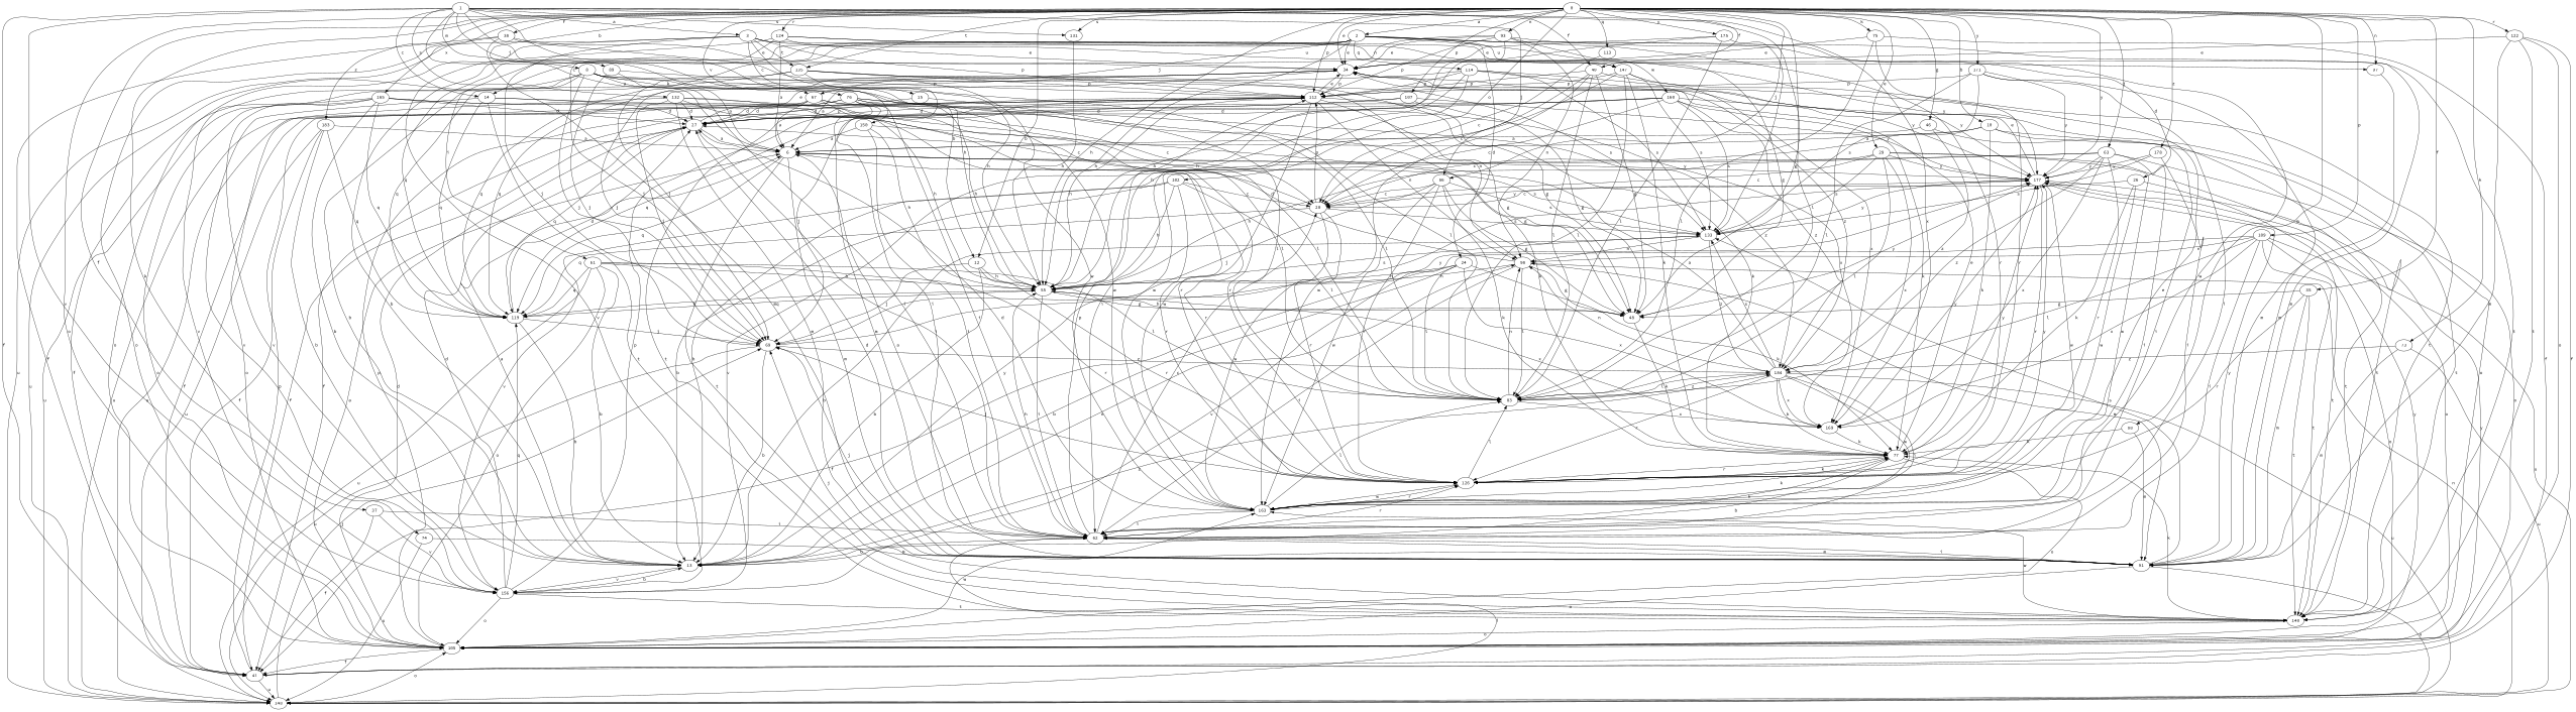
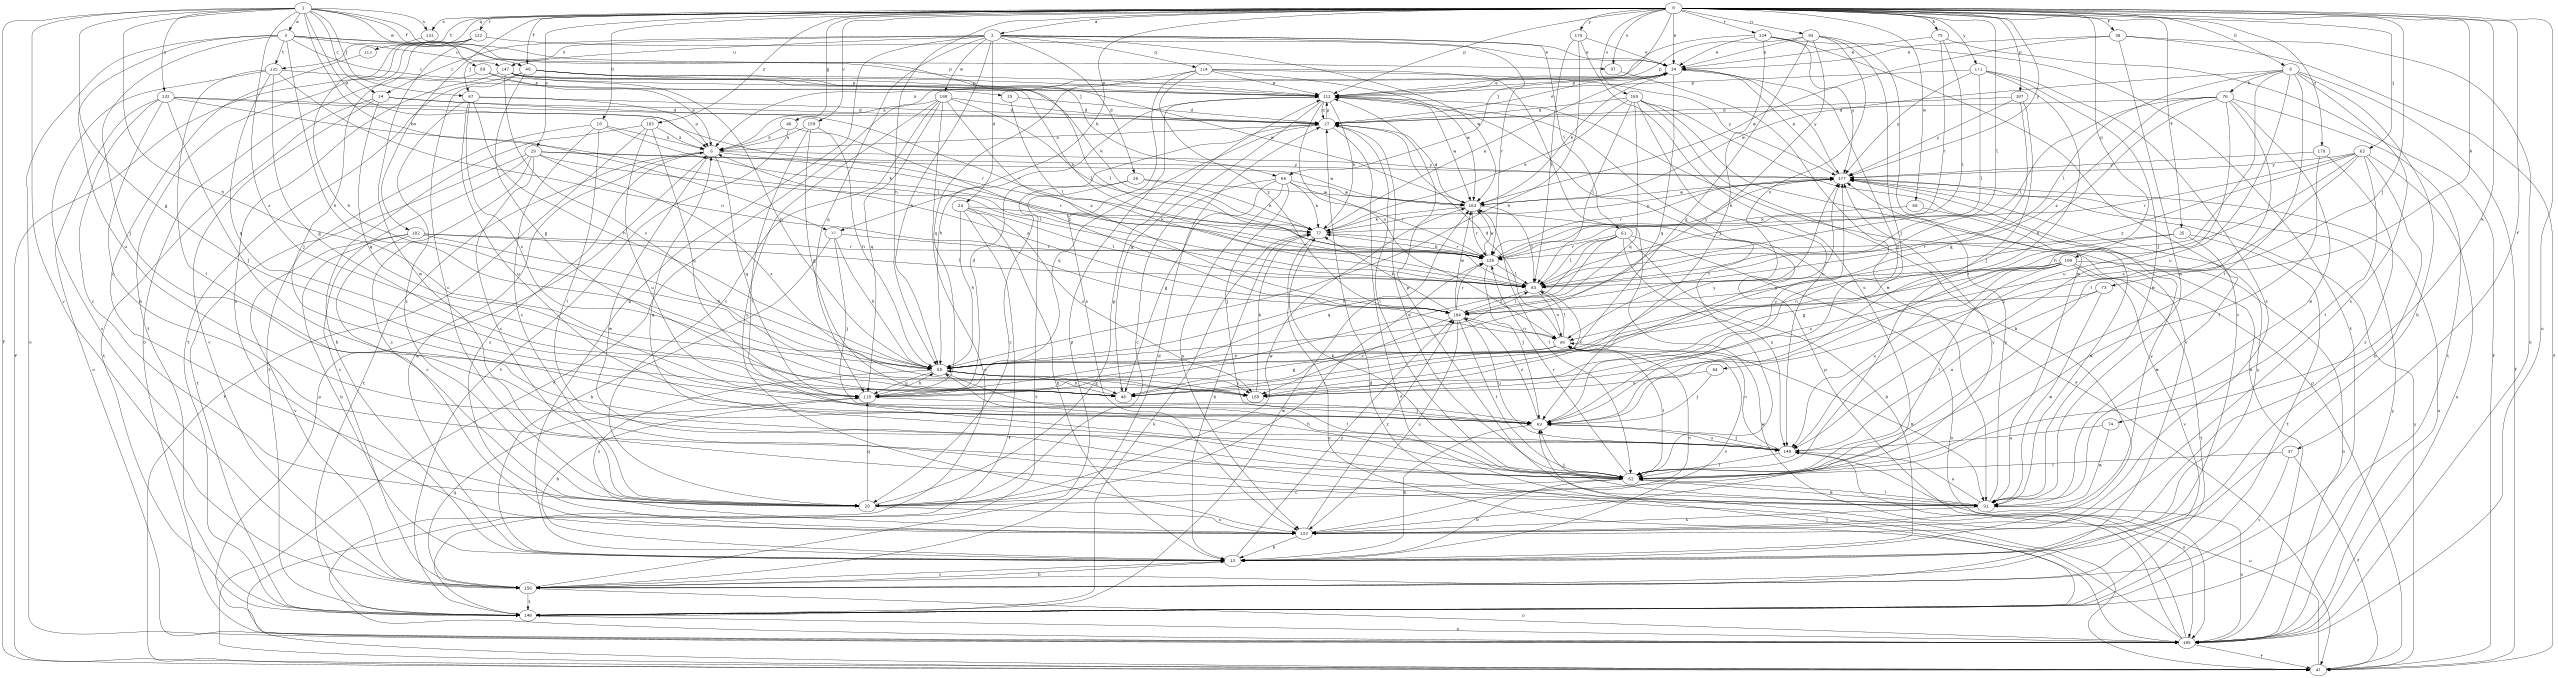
  strict digraph {
    fontname="Source Code Pro"
    node [fontname="Source Code Pro"]
    edge [fontname="Source Code Pro"]
    0
    2
    8
    10
    12
    29
    34
    35
    37
    38
    40
    46
    55
    63
+   64
    66
    73
    74
    75
    83
    88
    93
    97
    102
    105
    107
    109
    112
    113
    122
    124
    131
    135
    150
    165
    171
    175
    177
    178
    183
    14
    67
    13
    24
    26
    61
    114
    119
    126
    147
    160
    163
    41
    69
    148
    133
    62
    76
    6
    140
    20
    77
    156
    169
    48
    91
    184
    98
    27
    1
    3
    89
    132
    15
    0 -> 2 [label=a]
    0 -> 8 [label=b]
    0 -> 10 [label=b]
    0 -> 12 [label=b]
    0 -> 29 [label=e]
    0 -> 34 [label=e]
    0 -> 35 [label=f]
    0 -> 37 [label=f]
    0 -> 38 [label=f]
    0 -> 40 [label=f]
    0 -> 46 [label=g]
    0 -> 55 [label=h]
    0 -> 63 [label=j]
+   0 -> 64 [label=j]
    0 -> 66 [label=j]
    0 -> 73 [label=k]
    0 -> 74 [label=k]
    0 -> 75 [label=k]
    0 -> 83 [label=l]
    0 -> 88 [label=m]
    0 -> 93 [label=n]
    0 -> 97 [label=n]
    0 -> 102 [label=o]
    0 -> 105 [label=o]
    0 -> 107 [label=p]
    0 -> 109 [label=p]
    0 -> 112 [label=p]
    0 -> 113 [label=q]
    0 -> 122 [label=r]
    0 -> 124 [label=r]
    0 -> 131 [label=s]
    0 -> 135 [label=t]
    0 -> 150 [label=v]
    0 -> 165 [label=x]
    0 -> 171 [label=y]
    0 -> 175 [label=y]
    0 -> 177 [label=y]
    0 -> 178 [label=z]
    0 -> 183 [label=z]
    2 -> 34 [label=e]
    2 -> 55 [label=h]
    2 -> 14 [label=c]
    2 -> 67 [label=j]
    2 -> 13 [label=b]
    2 -> 24 [label=d]
    2 -> 26 [label=d]
    2 -> 61 [label=i]
    2 -> 114 [label=q]
    2 -> 119 [label=q]
    2 -> 126 [label=r]
    2 -> 147 [label=u]
    2 -> 160 [label=w]
    2 -> 163 [label=w]
    8 -> 83 [label=l]
    8 -> 13 [label=b]
    8 -> 163 [label=w]
    8 -> 41 [label=f]
    8 -> 69 [label=j]
    8 -> 148 [label=u]
    8 -> 133 [label=s]
    8 -> 62 [label=i]
    8 -> 76 [label=k]
    10 -> 62 [label=i]
    10 -> 6 [label=a]
    10 -> 140 [label=t]
    10 -> 20 [label=c]
    10 -> 77 [label=k]
    12 -> 55 [label=h]
    12 -> 13 [label=b]
    12 -> 126 [label=r]
    12 -> 69 [label=j]
    29 -> 83 [label=l]
    29 -> 177 [label=y]
    29 -> 163 [label=w]
    29 -> 133 [label=s]
    29 -> 140 [label=t]
    29 -> 20 [label=c]
    29 -> 156 [label=v]
    29 -> 169 [label=x]
    34 -> 112 [label=p]
    34 -> 177 [label=y]
    34 -> 119 [label=q]
    34 -> 69 [label=j]
    34 -> 6 [label=a]
    35 -> 126 [label=r]
    35 -> 140 [label=t]
    35 -> 48 [label=g]
    35 -> 91 [label=m]
    37 -> 41 [label=f]
    37 -> 62 [label=i]
    37 -> 156 [label=v]
    38 -> 34 [label=e]
    38 -> 105 [label=o]
    38 -> 163 [label=w]
    38 -> 41 [label=f]
    38 -> 91 [label=m]
    40 -> 83 [label=l]
    40 -> 112 [label=p]
    40 -> 163 [label=w]
    40 -> 140 [label=t]
    40 -> 20 [label=c]
    40 -> 48 [label=g]
    46 -> 6 [label=a]
    46 -> 140 [label=t]
    46 -> 184 [label=z]
    55 -> 119 [label=q]
    55 -> 133 [label=s]
    55 -> 62 [label=i]
    55 -> 169 [label=x]
    55 -> 48 [label=g]
    63 -> 55 [label=h]
    63 -> 105 [label=o]
    63 -> 177 [label=y]
    63 -> 13 [label=b]
    63 -> 126 [label=r]
    63 -> 62 [label=i]
    63 -> 169 [label=x]
    63 -> 184 [label=z]
+   64 -> 69 [label=j]
+   64 -> 169 [label=x]
    66 -> 126 [label=r]
    66 -> 163 [label=w]
    66 -> 69 [label=j]
    66 -> 133 [label=s]
    66 -> 20 [label=c]
    66 -> 77 [label=k]
    66 -> 48 [label=g]
    73 -> 148 [label=u]
    73 -> 91 [label=m]
    73 -> 184 [label=z]
    74 -> 148 [label=u]
    74 -> 91 [label=m]
    75 -> 34 [label=e]
    75 -> 83 [label=l]
    75 -> 126 [label=r]
    75 -> 41 [label=f]
    83 -> 169 [label=x]
    83 -> 184 [label=z]
    83 -> 98 [label=n]
    88 -> 77 [label=k]
    88 -> 91 [label=m]
    93 -> 34 [label=e]
    93 -> 55 [label=h]
    93 -> 112 [label=p]
    93 -> 69 [label=j]
    93 -> 48 [label=g]
    93 -> 91 [label=m]
    93 -> 98 [label=n]
    97 -> 91 [label=m]
    102 -> 55 [label=h]
    102 -> 83 [label=l]
    102 -> 13 [label=b]
    102 -> 126 [label=r]
    102 -> 20 [label=c]
    102 -> 156 [label=v]
    105 -> 112 [label=p]
    105 -> 177 [label=y]
    105 -> 163 [label=w]
    105 -> 41 [label=f]
    105 -> 6 [label=a]
    105 -> 27 [label=d]
    107 -> 177 [label=y]
    107 -> 69 [label=j]
    107 -> 48 [label=g]
    107 -> 27 [label=d]
    109 -> 83 [label=l]
    109 -> 105 [label=o]
    109 -> 148 [label=u]
    109 -> 62 [label=i]
    109 -> 140 [label=t]
    109 -> 156 [label=v]
    109 -> 169 [label=x]
    109 -> 98 [label=n]
    112 -> 34 [label=e]
    112 -> 55 [label=h]
    112 -> 163 [label=w]
    112 -> 41 [label=f]
    112 -> 77 [label=k]
    112 -> 48 [label=g]
    112 -> 98 [label=n]
    112 -> 27 [label=d]
    113 -> 20 [label=c]
    122 -> 34 [label=e]
    122 -> 105 [label=o]
    122 -> 41 [label=f]
    122 -> 140 [label=t]
    122 -> 91 [label=m]
    124 -> 34 [label=e]
    124 -> 177 [label=y]
    124 -> 69 [label=j]
    124 -> 6 [label=a]
    124 -> 140 [label=t]
    124 -> 156 [label=v]
    131 -> 55 [label=h]
    135 -> 112 [label=p]
    135 -> 119 [label=q]
    135 -> 62 [label=i]
    135 -> 156 [label=v]
    135 -> 48 [label=g]
    135 -> 98 [label=n]
    150 -> 55 [label=h]
    150 -> 62 [label=i]
    150 -> 6 [label=a]
    150 -> 48 [label=g]
    165 -> 83 [label=l]
    165 -> 105 [label=o]
    165 -> 13 [label=b]
    165 -> 119 [label=q]
    165 -> 148 [label=u]
    165 -> 77 [label=k]
    165 -> 156 [label=v]
    165 -> 27 [label=d]
    171 -> 83 [label=l]
    171 -> 112 [label=p]
    171 -> 177 [label=y]
    171 -> 133 [label=s]
    171 -> 62 [label=i]
    171 -> 91 [label=m]
    175 -> 34 [label=e]
    175 -> 55 [label=h]
    175 -> 83 [label=l]
    175 -> 133 [label=s]
    177 -> 34 [label=e]
    177 -> 105 [label=o]
    177 -> 126 [label=r]
    177 -> 163 [label=w]
    178 -> 177 [label=y]
    178 -> 133 [label=s]
    178 -> 62 [label=i]
    183 -> 13 [label=b]
    183 -> 119 [label=q]
    183 -> 41 [label=f]
    183 -> 148 [label=u]
    183 -> 6 [label=a]
    14 -> 119 [label=q]
    14 -> 126 [label=r]
    14 -> 140 [label=t]
    14 -> 156 [label=v]
    14 -> 27 [label=d]
    67 -> 55 [label=h]
    67 -> 148 [label=u]
    67 -> 6 [label=a]
    67 -> 20 [label=c]
    67 -> 169 [label=x]
    67 -> 27 [label=d]
    13 -> 177 [label=y]
    13 -> 6 [label=a]
    13 -> 156 [label=v]
    13 -> 184 [label=z]
    13 -> 98 [label=n]
    24 -> 55 [label=h]
    24 -> 83 [label=l]
    24 -> 13 [label=b]
    24 -> 41 [label=f]
    24 -> 77 [label=k]
    24 -> 169 [label=x]
    26 -> 163 [label=w]
    26 -> 140 [label=t]
    26 -> 20 [label=c]
    26 -> 77 [label=k]
    61 -> 55 [label=h]
    61 -> 83 [label=l]
    61 -> 105 [label=o]
    61 -> 13 [label=b]
    61 -> 119 [label=q]
    61 -> 126 [label=r]
    61 -> 148 [label=u]
    114 -> 112 [label=p]
    114 -> 177 [label=y]
    114 -> 119 [label=q]
    114 -> 163 [label=w]
    114 -> 133 [label=s]
    114 -> 62 [label=i]
    114 -> 184 [label=z]
    119 -> 55 [label=h]
    119 -> 13 [label=b]
    119 -> 69 [label=j]
    119 -> 27 [label=d]
    126 -> 83 [label=l]
    126 -> 177 [label=y]
    126 -> 163 [label=w]
    126 -> 69 [label=j]
    126 -> 77 [label=k]
    147 -> 55 [label=h]
    147 -> 83 [label=l]
    147 -> 112 [label=p]
    147 -> 133 [label=s]
    147 -> 77 [label=k]
    147 -> 169 [label=x]
    160 -> 105 [label=o]
    160 -> 119 [label=q]
    160 -> 41 [label=f]
    160 -> 133 [label=s]
    160 -> 20 [label=c]
    160 -> 77 [label=k]
    160 -> 184 [label=z]
    160 -> 27 [label=d]
    163 -> 34 [label=e]
    163 -> 83 [label=l]
    163 -> 126 [label=r]
    163 -> 62 [label=i]
    163 -> 77 [label=k]
    163 -> 27 [label=d]
    41 -> 112 [label=p]
    41 -> 177 [label=y]
    41 -> 148 [label=u]
    69 -> 177 [label=y]
    69 -> 13 [label=b]
    69 -> 148 [label=u]
    69 -> 184 [label=z]
    148 -> 105 [label=o]
    148 -> 69 [label=j]
    148 -> 62 [label=i]
    148 -> 98 [label=n]
    133 -> 177 [label=y]
    133 -> 13 [label=b]
    133 -> 184 [label=z]
    133 -> 98 [label=n]
    62 -> 55 [label=h]
    62 -> 112 [label=p]
    62 -> 13 [label=b]
    62 -> 126 [label=r]
    62 -> 6 [label=a]
    62 -> 20 [label=c]
    62 -> 77 [label=k]
    62 -> 91 [label=m]
    76 -> 55 [label=h]
    76 -> 83 [label=l]
    76 -> 148 [label=u]
    76 -> 62 [label=i]
    76 -> 140 [label=t]
    76 -> 91 [label=m]
    76 -> 184 [label=z]
    76 -> 27 [label=d]
    6 -> 177 [label=y]
    6 -> 119 [label=q]
    6 -> 126 [label=r]
    6 -> 133 [label=s]
    6 -> 140 [label=t]
    6 -> 91 [label=m]
    140 -> 105 [label=o]
    140 -> 163 [label=w]
    140 -> 69 [label=j]
    140 -> 77 [label=k]
    20 -> 112 [label=p]
-   177 -> 20 [label=y]
+   20 -> 177 [label=y]
    20 -> 119 [label=q]
    20 -> 126 [label=r]
    20 -> 163 [label=w]
    20 -> 133 [label=s]
    77 -> 34 [label=e]
    77 -> 105 [label=o]
    77 -> 177 [label=y]
    77 -> 13 [label=b]
    77 -> 126 [label=r]
    156 -> 105 [label=o]
    156 -> 112 [label=p]
    156 -> 13 [label=b]
    156 -> 119 [label=q]
    156 -> 140 [label=t]
    156 -> 27 [label=d]
    169 -> 177 [label=y]
    169 -> 77 [label=k]
    48 -> 55 [label=h]
    48 -> 177 [label=y]
-   48 -> 77 [label=k]
    91 -> 105 [label=o]
    91 -> 177 [label=y]
    91 -> 69 [label=j]
    91 -> 148 [label=u]
    91 -> 133 [label=s]
    91 -> 62 [label=i]
    91 -> 27 [label=d]
    184 -> 83 [label=l]
    184 -> 126 [label=r]
    184 -> 163 [label=w]
    184 -> 148 [label=u]
    184 -> 133 [label=s]
    184 -> 62 [label=i]
    184 -> 6 [label=a]
    184 -> 77 [label=k]
    184 -> 169 [label=x]
    184 -> 98 [label=n]
    98 -> 55 [label=h]
    98 -> 83 [label=l]
    98 -> 62 [label=i]
    98 -> 48 [label=g]
    98 -> 91 [label=m]
    98 -> 27 [label=d]
    27 -> 34 [label=e]
    27 -> 112 [label=p]
    27 -> 119 [label=q]
    27 -> 41 [label=f]
    27 -> 62 [label=i]
    27 -> 6 [label=a]
    1 -> 12 [label=b]
    1 -> 40 [label=f]
    1 -> 55 [label=h]
    1 -> 66 [label=j]
    1 -> 131 [label=s]
    1 -> 14 [label=c]
    1 -> 67 [label=j]
    1 -> 41 [label=f]
    1 -> 6 [label=a]
    1 -> 156 [label=v]
    1 -> 169 [label=x]
    1 -> 48 [label=g]
    1 -> 3 [label=a]
    1 -> 89 [label=m]
    1 -> 132 [label=s]
    3 -> 55 [label=h]
    3 -> 97 [label=n]
    3 -> 105 [label=o]
    3 -> 112 [label=p]
    3 -> 135 [label=t]
    3 -> 147 [label=u]
    3 -> 69 [label=j]
    3 -> 148 [label=u]
    3 -> 15 [label=c]
    89 -> 112 [label=p]
    89 -> 69 [label=j]
    89 -> 6 [label=a]
    132 -> 83 [label=l]
    132 -> 105 [label=o]
    132 -> 126 [label=r]
    132 -> 69 [label=j]
    132 -> 20 [label=c]
    132 -> 91 [label=m]
    132 -> 27 [label=d]
    15 -> 83 [label=l]
    15 -> 27 [label=d]
  }
